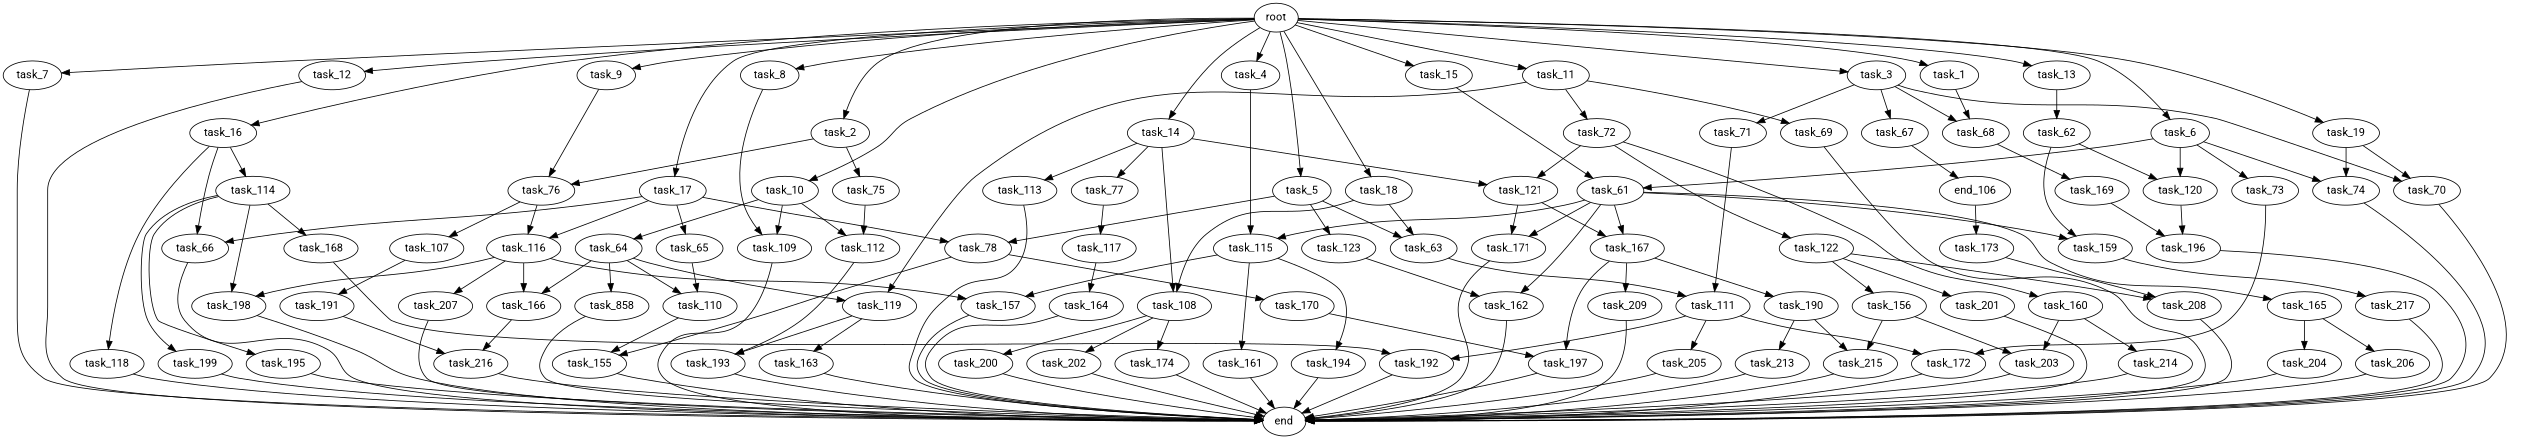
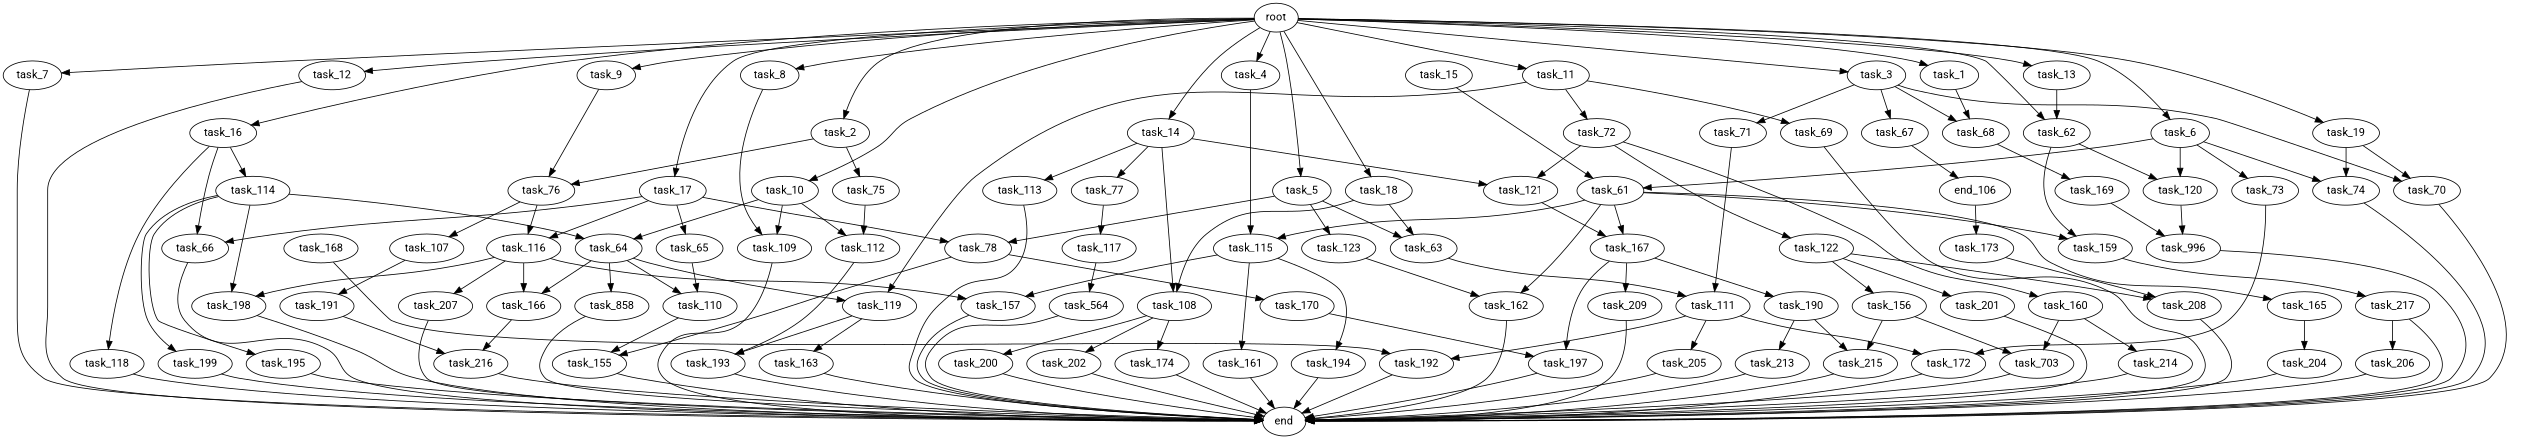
  digraph {
    fontname=Roboto
    node [fontname=Roboto]
    edge [fontname=Roboto]
    root
    task_1
    task_2
    task_3
    task_4
    task_5
    task_6
    task_7
    task_8
    task_9
    task_10
    task_11
    task_12
    task_13
    task_14
    task_15
    task_16
    task_17
    task_18
    task_19
    task_68
    task_75
    task_76
    task_67
    task_70
    task_71
    task_115
    task_63
    task_78
    task_123
    task_61
    task_73
    task_74
    task_120
    end
    task_109
    task_64
    task_112
    task_69
    task_72
    task_119
    task_62
    task_77
    task_108
    task_113
    task_121
    task_66
    task_114
    task_118
    task_65
    task_116
    task_169
    task_107
    n54 [label=end_106]
    task_111
    task_157
    task_161
    task_194
    task_155
    task_170
    task_162
    task_159
    task_165
    task_167
-   task_171
    task_172
-   task_196
+   task_196 [label=task_996]
    task_110
    n69 [label=task_858]
    task_166
    task_193
    task_122
    task_160
    task_163
    task_117
    task_174
    task_200
    task_202
    task_168
    task_195
    task_198
    task_199
    task_207
    task_217
    task_204
    task_206
    task_190
    task_197
    task_209
    task_192
    task_205
    task_216
    task_173
    task_156
    task_201
    task_208
-   task_203
+   task_203 [label=task_703]
    task_214
    task_191
-   task_164
+   task_164 [label=task_564]
    task_215
    task_213
    root -> task_1
    root -> task_2
    root -> task_3
    root -> task_4
    root -> task_5
    root -> task_6
    root -> task_7
    root -> task_8
    root -> task_9
    root -> task_10
    root -> task_11
    root -> task_12
    root -> task_13
    root -> task_14
-   root -> task_15
+   root -> task_62
    root -> task_16
    root -> task_17
    root -> task_18
    root -> task_19
    task_1 -> task_68
    task_2 -> task_75
    task_2 -> task_76
    task_3 -> task_68
    task_3 -> task_67
    task_3 -> task_70
    task_3 -> task_71
    task_4 -> task_115
    task_5 -> task_63
    task_5 -> task_78
    task_5 -> task_123
    task_6 -> task_61
    task_6 -> task_73
    task_6 -> task_74
    task_6 -> task_120
    task_7 -> end
    task_8 -> task_109
    task_9 -> task_76
    task_10 -> task_109
    task_10 -> task_64
    task_10 -> task_112
    task_11 -> task_69
    task_11 -> task_72
    task_11 -> task_119
    task_12 -> end
    task_13 -> task_62
    task_14 -> task_77
    task_14 -> task_108
    task_14 -> task_113
    task_14 -> task_121
    task_15 -> task_61
    task_16 -> task_66
    task_16 -> task_114
    task_16 -> task_118
    task_17 -> task_78
    task_17 -> task_66
    task_17 -> task_65
    task_17 -> task_116
    task_18 -> task_63
    task_18 -> task_108
    task_19 -> task_70
    task_19 -> task_74
    task_68 -> task_169
    task_75 -> task_112
    task_76 -> task_116
    task_76 -> task_107
    task_67 -> n54
    task_70 -> end
    task_71 -> task_111
    task_115 -> task_157
    task_115 -> task_161
    task_115 -> task_194
    task_63 -> task_111
    task_78 -> task_155
    task_78 -> task_170
    task_123 -> task_162
    task_61 -> task_115
    task_61 -> task_162
    task_61 -> task_159
    task_61 -> task_165
    task_61 -> task_167
-   task_61 -> task_171
    task_73 -> task_172
    task_74 -> end
    task_120 -> task_196
    task_109 -> end
    task_64 -> task_119
    task_64 -> task_110
    task_64 -> n69
    task_64 -> task_166
    task_112 -> task_193
    task_69 -> end
    task_72 -> task_121
    task_72 -> task_122
    task_72 -> task_160
    task_119 -> task_193
    task_119 -> task_163
    task_62 -> task_120
    task_62 -> task_159
    task_77 -> task_117
    task_108 -> task_174
    task_108 -> task_200
    task_108 -> task_202
    task_113 -> end
    task_121 -> task_167
-   task_121 -> task_171
    task_66 -> end
-   task_114 -> task_168
+   task_114 -> task_64
    task_114 -> task_195
    task_114 -> task_198
    task_114 -> task_199
    task_118 -> end
    task_65 -> task_110
    task_116 -> task_157
    task_116 -> task_166
    task_116 -> task_198
    task_116 -> task_207
    task_169 -> task_196
    task_107 -> task_191
    n54 -> task_173
    task_111 -> task_172
    task_111 -> task_192
    task_111 -> task_205
    task_157 -> end
    task_161 -> end
    task_194 -> end
    task_155 -> end
    task_170 -> task_197
    task_162 -> end
    task_159 -> task_217
    task_165 -> task_204
-   task_165 -> task_206
+   task_217 -> task_206
    task_167 -> task_190
    task_167 -> task_197
    task_167 -> task_209
-   task_171 -> end
    task_172 -> end
    task_196 -> end
    task_110 -> task_155
    n69 -> end
    task_166 -> task_216
    task_193 -> end
    task_122 -> task_156
    task_122 -> task_201
    task_122 -> task_208
    task_160 -> task_203
    task_160 -> task_214
    task_163 -> end
    task_117 -> task_164
    task_174 -> end
    task_200 -> end
    task_202 -> end
    task_168 -> task_192
    task_195 -> end
    task_198 -> end
    task_199 -> end
    task_207 -> end
    task_217 -> end
    task_204 -> end
    task_206 -> end
    task_190 -> task_215
    task_190 -> task_213
    task_197 -> end
    task_209 -> end
    task_192 -> end
    task_205 -> end
    task_216 -> end
    task_173 -> task_208
    task_156 -> task_203
    task_156 -> task_215
    task_201 -> end
    task_208 -> end
    task_203 -> end
    task_214 -> end
    task_191 -> task_216
    task_164 -> end
    task_215 -> end
    task_213 -> end
  }
